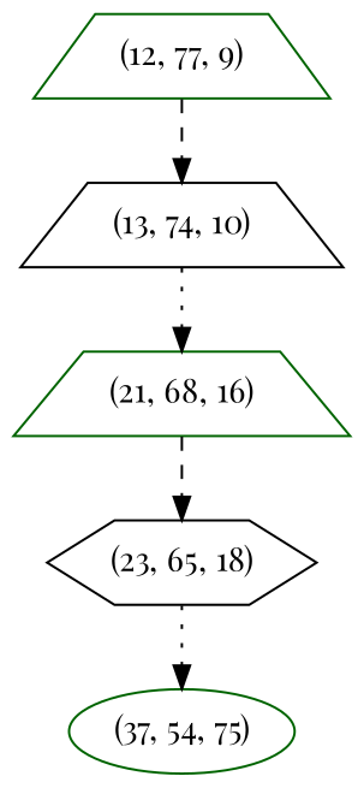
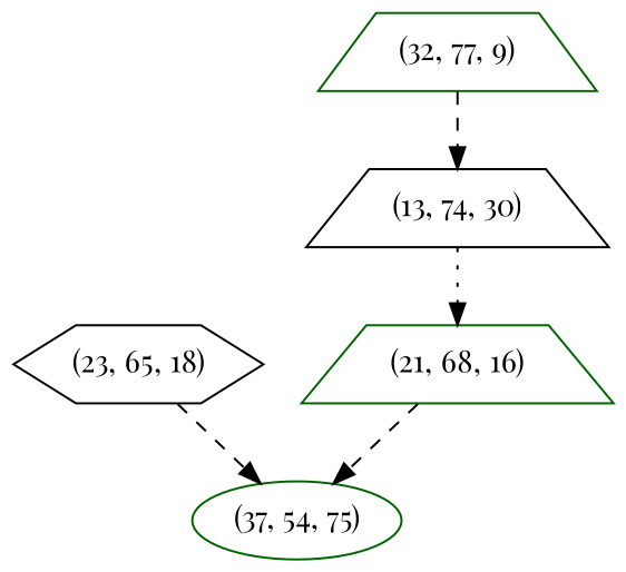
  digraph {
    fontname="Playfair Display"
    node [color=darkgreen fontname="Playfair Display" shape=trapezium]
    edge [fontname="Playfair Display" style=dotted]
-   "(13, 74, 10)" [color=black]
-   "(12, 77, 9)"
+   "(13, 74, 10)" [color=black label="(13, 74, 30)"]
+   "(12, 77, 9)" [label="(32, 77, 9)"]
    "(21, 68, 16)"
    "(23, 65, 18)" [color=black shape=hexagon]
    n5 [label="(37, 54, 75)" shape=ellipse]
    "(13, 74, 10)" -> "(21, 68, 16)"
    "(12, 77, 9)" -> "(13, 74, 10)" [style=dashed]
-   "(21, 68, 16)" -> "(23, 65, 18)" [style=dashed]
-   "(23, 65, 18)" -> n5
+   "(21, 68, 16)" -> n5 [style=dashed]
+   "(23, 65, 18)" -> n5 [style=dashed]
  }
